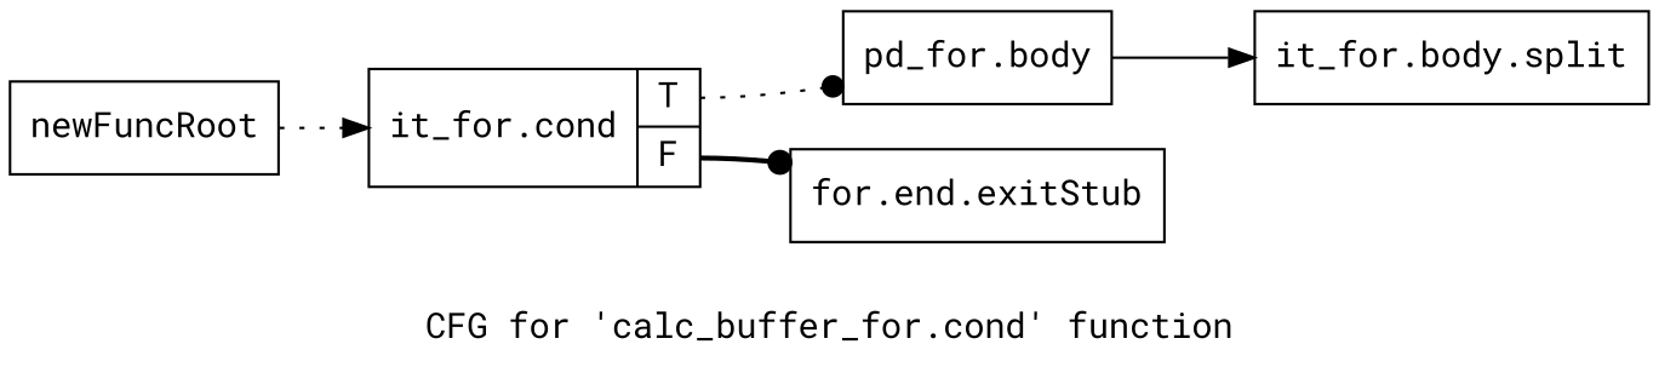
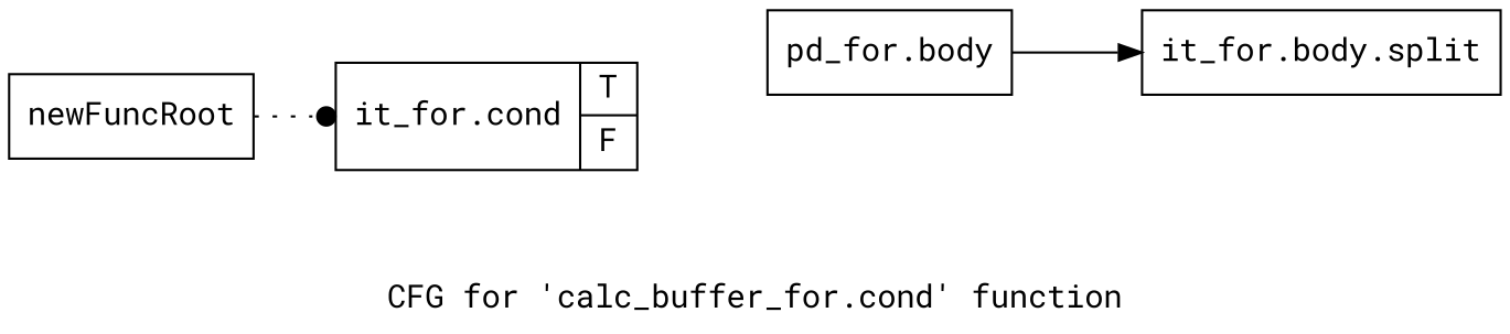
  digraph {
    fontname="Roboto Mono"
    label="CFG for 'calc_buffer_for.cond' function"
    rankdir=LR
    node [fontname="Roboto Mono" shape=record]
    edge [arrowhead=normal fontname="Roboto Mono" style=dotted]
    n1 [label="{newFuncRoot}"]
    n2 [label="{it_for.cond|{<s0>T|<s1>F}}"]
-   n3 [label="{for.end.exitStub}"]
    n4 [label="{pd_for.body}"]
    n5 [label="{it_for.body.split}"]
-   n1 -> n2
-   n2 -> n3 [arrowhead=dot style=bold tailport=s1]
-   n2 -> n4 [arrowhead=dot tailport=s0]
+   n1 -> n2 [arrowhead=dot]
    n4 -> n5 [style=solid]
  }
